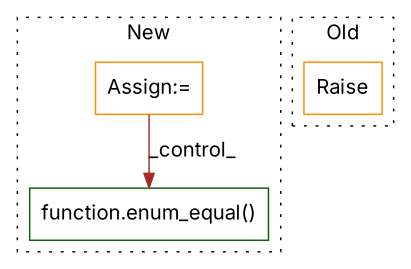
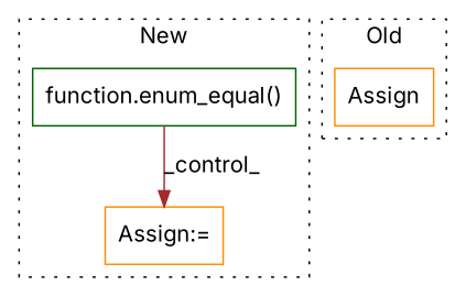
  digraph {
    fontname=Inter
    node [shape=box color=darkorange fontname=Inter]
    n1 [a=75 l="11,1" label="function.enum_equal()" s="12981,13016" color=darkgreen]
    n2 [a=68 l=3 label="Assign:=" s=15065]
-   n3 [a=91 l=6 label=Raise s=9490]
+   n3 [a=91 l=6 label=Assign s=9490]
    subgraph cluster_1 {
      label=New
      style=dotted
      n1
      n2
    }
    subgraph cluster_2 {
      label=Old
      style=dotted
      n3
    }
-   n2 -> n1 [label=_control_ color=brown style=solid fontname=Inter]
+   n1 -> n2 [label=_control_ color=brown style=solid fontname=Inter]
  }
